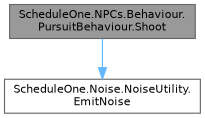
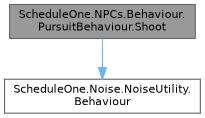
  digraph {
    rankdir=TB
    node [fontname=Helvetica fontsize=10 shape=box style=filled]
    n1 [color=gray40 fillcolor=grey60 fontcolor=black height=0.2 label="ScheduleOne.NPCs.Behaviour.\lPursuitBehaviour.Shoot" width=0.4]
-   n2 [color=grey40 fillcolor=white height=0.2 label="ScheduleOne.Noise.NoiseUtility.\lEmitNoise" width=0.4]
+   n2 [color=grey40 fillcolor=white height=0.2 label="ScheduleOne.Noise.NoiseUtility.\lBehaviour" width=0.4]
    n1 -> n2 [color=steelblue1 fontname=Helvetica fontsize=10 labelfontname=Helvetica labelfontsize=10 style=solid]
  }
